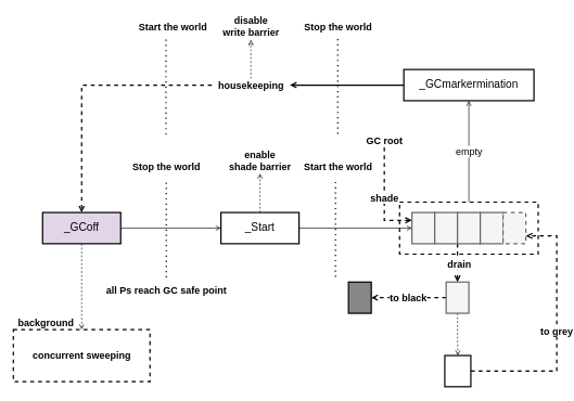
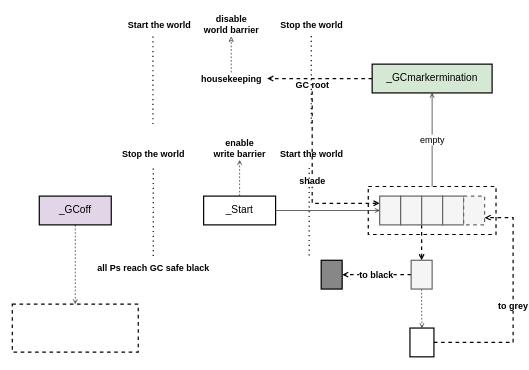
  <mxCell id="0" />
  <mxCell id="1" parent="0" />
  <mxCell id="2" value="" style="edgeStyle=orthogonalEdgeStyle;rounded=0;orthogonalLoop=1;jettySize=auto;html=1;fontSize=15;endArrow=open;endFill=0;entryX=0;entryY=0.5;entryDx=0;entryDy=0;" parent="1" source="4" target="16" edge="1"><mxGeometry relative="1" as="geometry" /></mxCell>
  <mxCell id="3" value="" style="edgeStyle=orthogonalEdgeStyle;rounded=0;orthogonalLoop=1;jettySize=auto;html=1;fontSize=15;endArrow=open;endFill=0;dashed=1;" parent="1" source="4" target="11" edge="1"><mxGeometry relative="1" as="geometry" /></mxCell>
  <mxCell id="4" value="_Start" style="rounded=0;whiteSpace=wrap;html=1;fontSize=17;strokeWidth=2;" parent="1" vertex="1"><mxGeometry x="339" y="326" width="120" height="48" as="geometry" /></mxCell>
  <mxCell id="5" value="Stop the world" style="text;html=1;align=center;verticalAlign=middle;resizable=0;points=[];autosize=1;strokeColor=none;fontSize=15;fontStyle=1" parent="1" vertex="1"><mxGeometry x="195" y="246" width="120" height="20" as="geometry" /></mxCell>
- <mxCell id="6" style="edgeStyle=orthogonalEdgeStyle;rounded=0;orthogonalLoop=1;jettySize=auto;html=1;exitX=1;exitY=0.5;exitDx=0;exitDy=0;entryX=0;entryY=0.5;entryDx=0;entryDy=0;fontSize=15;endArrow=open;endFill=0;" parent="1" source="8" target="4" edge="1"><mxGeometry relative="1" as="geometry" /></mxCell>
  <mxCell id="7" style="edgeStyle=orthogonalEdgeStyle;rounded=0;orthogonalLoop=1;jettySize=auto;html=1;exitX=0.5;exitY=1;exitDx=0;exitDy=0;entryX=0.5;entryY=0;entryDx=0;entryDy=0;dashed=1;fontSize=15;endArrow=open;endFill=0;strokeWidth=1;" parent="1" source="8" target="40" edge="1"><mxGeometry relative="1" as="geometry" /></mxCell>
  <mxCell id="8" value="_GCoff" style="rounded=0;whiteSpace=wrap;html=1;fontSize=17;strokeWidth=2;fillColor=#e1d5e7;" parent="1" vertex="1"><mxGeometry x="65" y="326" width="120" height="48" as="geometry" /></mxCell>
  <mxCell id="9" value="" style="endArrow=none;dashed=1;html=1;dashPattern=1 3;strokeWidth=2;fontSize=15;" parent="1" edge="1"><mxGeometry width="50" height="50" relative="1" as="geometry"><mxPoint x="255" y="426" as="sourcePoint" /><mxPoint x="255" y="276" as="targetPoint" /></mxGeometry></mxCell>
- <mxCell id="10" value="all Ps reach GC safe point" style="text;html=1;align=center;verticalAlign=middle;resizable=0;points=[];autosize=1;strokeColor=none;fontSize=15;fontStyle=1" parent="1" vertex="1"><mxGeometry x="155" y="436" width="200" height="20" as="geometry" /></mxCell>
- <mxCell id="11" value="enable&lt;br&gt;shade barrier" style="text;html=1;align=center;verticalAlign=middle;resizable=0;points=[];autosize=1;strokeColor=none;fontSize=15;fontStyle=1" parent="1" vertex="1"><mxGeometry x="349" y="226" width="100" height="40" as="geometry" /></mxCell>
+ <mxCell id="10" value="all Ps reach GC safe black" style="text;html=1;align=center;verticalAlign=middle;resizable=0;points=[];autosize=1;strokeColor=none;fontSize=15;fontStyle=1" parent="1" vertex="1"><mxGeometry x="155" y="436" width="200" height="20" as="geometry" /></mxCell>
+ <mxCell id="11" value="enable&lt;br&gt;write barrier" style="text;html=1;align=center;verticalAlign=middle;resizable=0;points=[];autosize=1;strokeColor=none;fontSize=15;fontStyle=1" parent="1" vertex="1"><mxGeometry x="349" y="226" width="100" height="40" as="geometry" /></mxCell>
  <mxCell id="12" value="shade" style="edgeStyle=orthogonalEdgeStyle;rounded=0;orthogonalLoop=1;jettySize=auto;html=1;fontSize=15;endArrow=open;endFill=0;strokeWidth=2;entryX=0;entryY=0.25;entryDx=0;entryDy=0;dashed=1;fontStyle=1;exitX=0.5;exitY=1;exitDx=0;exitDy=0;exitPerimeter=0;" parent="1" source="13" target="16" edge="1"><mxGeometry relative="1" as="geometry"><mxPoint x="595" y="336" as="targetPoint" /></mxGeometry></mxCell>
- <mxCell id="13" value="GC root" style="text;html=1;align=center;verticalAlign=middle;resizable=0;points=[];autosize=1;strokeColor=none;fontSize=15;fontStyle=1" parent="1" vertex="1"><mxGeometry x="555" y="206" width="70" height="20" as="geometry" /></mxCell>
+ <mxCell id="13" value="GC root" style="text;html=1;align=center;verticalAlign=middle;resizable=0;points=[];autosize=1;strokeColor=none;fontSize=15;fontStyle=1" parent="1" vertex="1"><mxGeometry x="485" y="131" width="70" height="20" as="geometry" /></mxCell>
  <mxCell id="14" value="" style="endArrow=none;dashed=1;html=1;dashPattern=1 3;strokeWidth=2;fontSize=15;" parent="1" edge="1"><mxGeometry width="50" height="50" relative="1" as="geometry"><mxPoint x="515" y="425" as="sourcePoint" /><mxPoint x="515" y="275" as="targetPoint" /></mxGeometry></mxCell>
  <mxCell id="15" value="Start the world" style="text;html=1;align=center;verticalAlign=middle;resizable=0;points=[];autosize=1;strokeColor=none;fontSize=15;fontStyle=1" parent="1" vertex="1"><mxGeometry x="459" y="246" width="120" height="20" as="geometry" /></mxCell>
  <mxCell id="16" value="" style="rounded=0;whiteSpace=wrap;html=1;fontSize=12;strokeWidth=2;fillColor=#f5f5f5;strokeColor=#666666;fontColor=#333333;" parent="1" vertex="1"><mxGeometry x="632.5" y="326" width="35" height="48" as="geometry" /></mxCell>
  <mxCell id="17" style="edgeStyle=orthogonalEdgeStyle;rounded=0;orthogonalLoop=1;jettySize=auto;html=1;exitX=1;exitY=1;exitDx=0;exitDy=0;entryX=0.5;entryY=0;entryDx=0;entryDy=0;dashed=1;fontSize=15;endArrow=open;endFill=0;strokeWidth=2;" parent="1" source="18" target="23" edge="1"><mxGeometry relative="1" as="geometry" /></mxCell>
  <mxCell id="18" value="" style="rounded=0;whiteSpace=wrap;html=1;fontSize=12;strokeWidth=2;fillColor=#f5f5f5;strokeColor=#666666;fontColor=#333333;" parent="1" vertex="1"><mxGeometry x="667.5" y="326" width="35" height="48" as="geometry" /></mxCell>
  <mxCell id="19" value="" style="rounded=0;whiteSpace=wrap;html=1;fontSize=12;strokeWidth=2;fillColor=#f5f5f5;strokeColor=#666666;fontColor=#333333;" parent="1" vertex="1"><mxGeometry x="702.5" y="326" width="35" height="48" as="geometry" /></mxCell>
  <mxCell id="20" value="" style="rounded=0;whiteSpace=wrap;html=1;fontSize=12;strokeWidth=2;fillColor=#f5f5f5;strokeColor=#666666;fontColor=#333333;" parent="1" vertex="1"><mxGeometry x="737.5" y="326" width="35" height="48" as="geometry" /></mxCell>
  <mxCell id="21" style="edgeStyle=orthogonalEdgeStyle;rounded=0;orthogonalLoop=1;jettySize=auto;html=1;exitX=0.5;exitY=1;exitDx=0;exitDy=0;entryX=0.5;entryY=0;entryDx=0;entryDy=0;dashed=1;fontSize=15;endArrow=open;endFill=0;" parent="1" source="23" target="26" edge="1"><mxGeometry relative="1" as="geometry" /></mxCell>
  <mxCell id="22" value="to black" style="edgeStyle=orthogonalEdgeStyle;rounded=0;orthogonalLoop=1;jettySize=auto;html=1;exitX=0;exitY=0.5;exitDx=0;exitDy=0;entryX=1;entryY=0.5;entryDx=0;entryDy=0;dashed=1;fontSize=15;endArrow=open;endFill=0;strokeWidth=2;fontStyle=1" parent="1" source="23" target="27" edge="1"><mxGeometry relative="1" as="geometry" /></mxCell>
  <mxCell id="23" value="" style="rounded=0;whiteSpace=wrap;html=1;fontSize=12;strokeWidth=2;fillColor=#f5f5f5;strokeColor=#666666;fontColor=#333333;" parent="1" vertex="1"><mxGeometry x="685" y="433" width="35" height="48" as="geometry" /></mxCell>
- <mxCell id="24" value="drain" style="text;html=1;align=center;verticalAlign=middle;resizable=0;points=[];autosize=1;strokeColor=none;fontSize=15;fontStyle=1;labelBackgroundColor=#ffffff;" parent="1" vertex="1"><mxGeometry x="680" y="396" width="50" height="20" as="geometry" /></mxCell>
  <mxCell id="25" value="to grey" style="edgeStyle=orthogonalEdgeStyle;rounded=0;orthogonalLoop=1;jettySize=auto;html=1;exitX=1;exitY=0.5;exitDx=0;exitDy=0;entryX=1;entryY=0.75;entryDx=0;entryDy=0;dashed=1;fontSize=15;endArrow=open;endFill=0;strokeWidth=2;fontStyle=1" parent="1" source="26" target="29" edge="1"><mxGeometry relative="1" as="geometry"><Array as="points"><mxPoint x="855" y="570" /><mxPoint x="855" y="362" /></Array></mxGeometry></mxCell>
  <mxCell id="26" value="" style="rounded=0;whiteSpace=wrap;html=1;fontSize=17;strokeWidth=2;sketch=0;" parent="1" vertex="1"><mxGeometry x="683" y="546" width="40" height="48" as="geometry" /></mxCell>
  <mxCell id="27" value="" style="rounded=0;whiteSpace=wrap;html=1;fontSize=12;strokeWidth=2;fontColor=#EA6B66;sketch=0;fillColor=#878787;" parent="1" vertex="1"><mxGeometry x="535" y="433" width="35" height="48" as="geometry" /></mxCell>
  <mxCell id="28" value="empty" style="edgeStyle=orthogonalEdgeStyle;rounded=0;orthogonalLoop=1;jettySize=auto;html=1;fontSize=15;endArrow=open;endFill=0;strokeWidth=1;entryX=0.5;entryY=1;entryDx=0;entryDy=0;exitX=0.5;exitY=0;exitDx=0;exitDy=0;" parent="1" source="32" target="31" edge="1"><mxGeometry relative="1" as="geometry"><mxPoint x="948" y="340" as="targetPoint" /><mxPoint x="707.5" y="246" as="sourcePoint" /></mxGeometry></mxCell>
  <mxCell id="29" value="" style="rounded=0;whiteSpace=wrap;html=1;fontSize=12;strokeWidth=2;fillColor=#f5f5f5;strokeColor=#666666;fontColor=#333333;dashed=1;" parent="1" vertex="1"><mxGeometry x="772.5" y="326" width="35" height="48" as="geometry" /></mxCell>
- <mxCell id="30" style="edgeStyle=orthogonalEdgeStyle;rounded=0;orthogonalLoop=1;jettySize=auto;html=1;exitX=0;exitY=0.5;exitDx=0;exitDy=0;dashed=0;fontSize=15;endArrow=open;endFill=0;strokeWidth=2;" parent="1" source="31" target="37" edge="1"><mxGeometry relative="1" as="geometry"><mxPoint x="395" y="130" as="targetPoint" /></mxGeometry></mxCell>
- <mxCell id="31" value="_GCmarkermination" style="rounded=0;whiteSpace=wrap;html=1;fontSize=17;strokeWidth=2;" parent="1" vertex="1"><mxGeometry x="620" y="106" width="200" height="48" as="geometry" /></mxCell>
+ <mxCell id="30" style="edgeStyle=orthogonalEdgeStyle;rounded=0;orthogonalLoop=1;jettySize=auto;html=1;exitX=0;exitY=0.5;exitDx=0;exitDy=0;dashed=1;fontSize=15;endArrow=open;endFill=0;strokeWidth=2;" parent="1" source="31" target="37" edge="1"><mxGeometry relative="1" as="geometry"><mxPoint x="395" y="130" as="targetPoint" /></mxGeometry></mxCell>
+ <mxCell id="31" value="_GCmarkermination" style="rounded=0;whiteSpace=wrap;html=1;fontSize=17;strokeWidth=2;fillColor=#d5e8d4;" parent="1" vertex="1"><mxGeometry x="620" y="106" width="200" height="48" as="geometry" /></mxCell>
  <mxCell id="32" value="" style="rounded=0;whiteSpace=wrap;html=1;fontSize=17;strokeWidth=2;dashed=1;labelBackgroundColor=#ffffff;sketch=0;fillColor=none;" parent="1" vertex="1"><mxGeometry x="613.5" y="310" width="213" height="80" as="geometry" /></mxCell>
  <mxCell id="33" value="Stop the world" style="text;html=1;align=center;verticalAlign=middle;resizable=0;points=[];autosize=1;strokeColor=none;fontSize=15;fontStyle=1" parent="1" vertex="1"><mxGeometry x="459" y="30" width="120" height="20" as="geometry" /></mxCell>
  <mxCell id="34" value="" style="endArrow=none;dashed=1;html=1;dashPattern=1 3;strokeWidth=2;fontSize=15;" parent="1" edge="1"><mxGeometry width="50" height="50" relative="1" as="geometry"><mxPoint x="518.5" y="205" as="sourcePoint" /><mxPoint x="518.5" y="55" as="targetPoint" /></mxGeometry></mxCell>
- <mxCell id="35" value="" style="edgeStyle=orthogonalEdgeStyle;rounded=0;orthogonalLoop=1;jettySize=auto;html=1;dashed=1;fontSize=15;endArrow=open;endFill=0;strokeWidth=2;entryX=0.5;entryY=0;entryDx=0;entryDy=0;" parent="1" source="37" target="8" edge="1"><mxGeometry relative="1" as="geometry"><mxPoint x="124" y="130" as="targetPoint" /></mxGeometry></mxCell>
  <mxCell id="36" value="" style="edgeStyle=orthogonalEdgeStyle;rounded=0;orthogonalLoop=1;jettySize=auto;html=1;dashed=1;fontSize=15;endArrow=classic;endFill=0;strokeWidth=1;" parent="1" source="37" target="43" edge="1"><mxGeometry relative="1" as="geometry" /></mxCell>
  <mxCell id="37" value="housekeeping" style="text;html=1;align=center;verticalAlign=middle;resizable=0;points=[];autosize=1;strokeColor=none;fontSize=15;fontStyle=1" parent="1" vertex="1"><mxGeometry x="325" y="120" width="120" height="20" as="geometry" /></mxCell>
  <mxCell id="38" value="" style="endArrow=none;dashed=1;html=1;dashPattern=1 3;strokeWidth=2;fontSize=15;" parent="1" edge="1"><mxGeometry width="50" height="50" relative="1" as="geometry"><mxPoint x="254.5" y="206" as="sourcePoint" /><mxPoint x="254.5" y="56" as="targetPoint" /></mxGeometry></mxCell>
  <mxCell id="39" value="Start the world" style="text;html=1;align=center;verticalAlign=middle;resizable=0;points=[];autosize=1;strokeColor=none;fontSize=15;fontStyle=1" parent="1" vertex="1"><mxGeometry x="205" y="30" width="120" height="20" as="geometry" /></mxCell>
  <mxCell id="40" value="" style="rounded=0;whiteSpace=wrap;html=1;fontSize=17;strokeWidth=2;dashed=1;labelBackgroundColor=#ffffff;sketch=0;fillColor=none;" parent="1" vertex="1"><mxGeometry x="20" y="506" width="210" height="80" as="geometry" /></mxCell>
- <mxCell id="41" value="background" style="text;html=1;align=center;verticalAlign=middle;resizable=0;points=[];autosize=1;strokeColor=none;fontSize=15;fontStyle=1" parent="1" vertex="1"><mxGeometry x="20" y="486" width="100" height="20" as="geometry" /></mxCell>
- <mxCell id="42" value="concurrent sweeping" style="text;html=1;align=center;verticalAlign=middle;resizable=0;points=[];autosize=1;strokeColor=none;fontSize=15;fontStyle=1" parent="1" vertex="1"><mxGeometry x="40" y="536" width="170" height="20" as="geometry" /></mxCell>
- <mxCell id="43" value="disable&lt;br&gt;write barrier" style="text;html=1;align=center;verticalAlign=middle;resizable=0;points=[];autosize=1;strokeColor=none;fontSize=15;fontStyle=1" parent="1" vertex="1"><mxGeometry x="335" y="20" width="100" height="40" as="geometry" /></mxCell>
+ <mxCell id="43" value="disable&lt;br&gt;world barrier" style="text;html=1;align=center;verticalAlign=middle;resizable=0;points=[];autosize=1;strokeColor=none;fontSize=15;fontStyle=1" parent="1" vertex="1"><mxGeometry x="335" y="20" width="100" height="40" as="geometry" /></mxCell>
